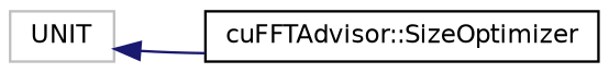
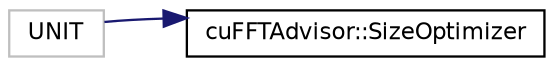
  digraph {
    rankdir=LR
    fontname="DejaVu Sans"
    node [fillcolor=white fontname="DejaVu Sans" fontsize=10 shape=record style=filled]
    n1 [color=grey75 height=0.2 label=UNIT width=0.4]
    n2 [color=black height=0.2 label="cuFFTAdvisor::SizeOptimizer" width=0.4]
-   n1 -> n2 [color=midnightblue dir=back fontname="DejaVu Sans" fontsize=10 labelfontname=Helvetica labelfontsize=10 style=solid]
+   n2 -> n1 [color=midnightblue dir=back fontname="DejaVu Sans" fontsize=10 labelfontname=Helvetica labelfontsize=10 style=solid]
  }
